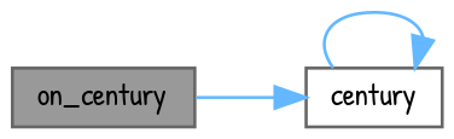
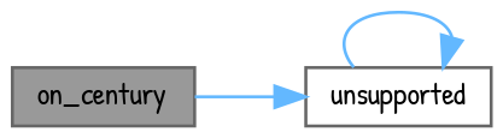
  digraph {
    rankdir=LR
    fontname="Patrick Hand"
    node [fontname="Patrick Hand" fontsize=10 shape=box style=filled]
    edge [color=steelblue1 fontname="Patrick Hand" fontsize=10 labelfontname=Helvetica labelfontsize=10 style=solid]
    n1 [color=gray40 fillcolor=grey60 fontcolor=black height=0.2 label=on_century width=0.4]
-   n2 [color=grey40 fillcolor=white height=0.2 label=century width=0.4]
+   n2 [color=grey40 fillcolor=white height=0.2 label=unsupported width=0.4]
    n1 -> n2
    n2 -> n2
  }
